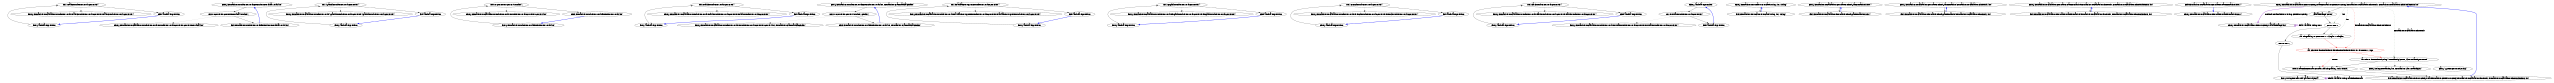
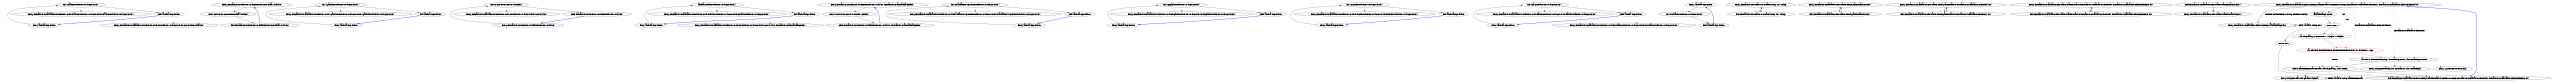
  digraph {
    node [cluster="lambda expression" file="DateHumanizeExtensions.cs" span="5-5"]
    edge [style=solid]
    n1 [cluster="Humanizer.Localisation.NumberToWords.ArabicNumberToWordsConverter.ArabicNumberToWordsConverter()" label="Entry Humanizer.Localisation.NumberToWords.ArabicNumberToWordsConverter.ArabicNumberToWordsConverter()" span="4-4"]
    n2 [cluster="Humanizer.NumberToWordsExtension.ToOrdinalWords(int)" label="Entry Humanizer.NumberToWordsExtension.ToOrdinalWords(int)" span="52-52"]
    n3 [cluster="Humanizer.NumberToWordsExtension.ToOrdinalWords(int)" label="return Converter.ConvertToOrdinal(number);" span="54-54"]
    n4 [cluster="Humanizer.NumberToWordsExtension.ToOrdinalWords(int)" label="Exit Humanizer.NumberToWordsExtension.ToOrdinalWords(int)" span="52-52"]
    n5 [cluster="Humanizer.Localisation.NumberToWords.INumberToWordsConverter.ConvertToOrdinal(int)" label="Entry Humanizer.Localisation.NumberToWords.INumberToWordsConverter.ConvertToOrdinal(int)" span="29-29"]
    n6 [cluster="Humanizer.Localisation.NumberToWords.SpanishNumberToWordsConverter.SpanishNumberToWordsConverter()" label="Entry Humanizer.Localisation.NumberToWords.SpanishNumberToWordsConverter.SpanishNumberToWordsConverter()"]
    n7 [cluster="Humanizer.Localisation.NumberToWords.INumberToWordsConverter.Convert(int)" label="Entry Humanizer.Localisation.NumberToWords.INumberToWordsConverter.Convert(int)" span="12-12"]
    n8 [cluster="Humanizer.Localisation.NumberToWords.PolishNumberToWordsConverter.PolishNumberToWordsConverter()" label="Entry Humanizer.Localisation.NumberToWords.PolishNumberToWordsConverter.PolishNumberToWordsConverter()" span="6-6"]
    n9 [cluster="Humanizer.NumberToWordsExtension.ToWords(int)" label="Entry Humanizer.NumberToWordsExtension.ToWords(int)" span="29-29"]
    n10 [cluster="Humanizer.NumberToWordsExtension.ToWords(int)" label="return Converter.Convert(number);" span="31-31"]
    n11 [cluster="Humanizer.NumberToWordsExtension.ToWords(int)" label="Exit Humanizer.NumberToWordsExtension.ToWords(int)" span="29-29"]
    n12 [cluster="Humanizer.NumberToWordsExtension.ToWords(int, Humanizer.GrammaticalGender)" label="Entry Humanizer.NumberToWordsExtension.ToWords(int, Humanizer.GrammaticalGender)" span="42-42"]
    n13 [cluster="Humanizer.NumberToWordsExtension.ToWords(int, Humanizer.GrammaticalGender)" label="return Converter.Convert(number, gender);" span="44-44"]
    n14 [cluster="Humanizer.NumberToWordsExtension.ToWords(int, Humanizer.GrammaticalGender)" label="Exit Humanizer.NumberToWordsExtension.ToWords(int, Humanizer.GrammaticalGender)" span="42-42"]
    n15 [cluster="Humanizer.Localisation.NumberToWords.INumberToWordsConverter.Convert(int, Humanizer.GrammaticalGender)" label="Entry Humanizer.Localisation.NumberToWords.INumberToWordsConverter.Convert(int, Humanizer.GrammaticalGender)" span="22-22"]
    n16 [cluster="Humanizer.Localisation.NumberToWords.BrazilianPortugueseNumberToWordsConverter.BrazilianPortugueseNumberToWordsConverter()" label="Entry Humanizer.Localisation.NumberToWords.BrazilianPortugueseNumberToWordsConverter.BrazilianPortugueseNumberToWordsConverter()"]
    n17 [cluster="Humanizer.Localisation.NumberToWords.EnglishNumberToWordsConverter.EnglishNumberToWordsConverter()" label="Entry Humanizer.Localisation.NumberToWords.EnglishNumberToWordsConverter.EnglishNumberToWordsConverter()"]
    n18 [cluster="Humanizer.Localisation.NumberToWords.FrenchNumberToWordsConverter.FrenchNumberToWordsConverter()" label="Entry Humanizer.Localisation.NumberToWords.FrenchNumberToWordsConverter.FrenchNumberToWordsConverter()"]
    n19 [cluster="Humanizer.Localisation.NumberToWords.FarsiNumberToWordsConverter.FarsiNumberToWordsConverter()" label="Entry Humanizer.Localisation.NumberToWords.FarsiNumberToWordsConverter.FarsiNumberToWordsConverter()"]
    n20 [label="Entry lambda expression" span="21-21"]
    n21 [label="new FrenchNumberToWordsConverter()" span="21-21"]
    n22 [label="Exit lambda expression" span="21-21"]
    n23 [label="Entry lambda expression" span="14-14"]
    n24 [label="new EnglishNumberToWordsConverter()" span="14-14"]
    n25 [label="Exit lambda expression" span="14-14"]
    n26 [label="Entry lambda expression" span="15-15"]
    n27 [label="new ArabicNumberToWordsConverter()" span="15-15"]
    n28 [label="Exit lambda expression" span="15-15"]
    n29 [label="Entry lambda expression" span="16-16"]
    n30 [label="new FarsiNumberToWordsConverter()" span="16-16"]
    n31 [label="Exit lambda expression" span="16-16"]
    n32 [label="Entry lambda expression" span="17-17"]
    n33 [label="new SpanishNumberToWordsConverter()" span="17-17"]
    n34 [label="Exit lambda expression" span="17-17"]
    n35 [label="Entry lambda expression" span="18-18"]
-   n36 [label="new PolishNumberToWordsConverter()" span="18-18"]
+   n36 [label="lambda PolishNumberToWordsConverter()" span="18-18"]
    n37 [label="Exit lambda expression" span="18-18"]
    n38 [label="Entry lambda expression" span="19-19"]
    n39 [label="new BrazilianPortugueseNumberToWordsConverter()" span="19-19"]
    n40 [label="Exit lambda expression" span="19-19"]
    n41 [label="Entry lambda expression" span="20-20"]
    n42 [label="new RussianNumberToWordsConverter()" span="20-20"]
    n43 [label="Exit lambda expression" span="20-20"]
    n44 [cluster="Humanizer.Localisation.NumberToWords.RussianNumberToWordsConverter.RussianNumberToWordsConverter()" label="Entry Humanizer.Localisation.NumberToWords.RussianNumberToWordsConverter.RussianNumberToWordsConverter()"]
    n45 [cluster="Humanizer.ITruncator.Truncate(string, int, string)" file="DefaultFormatter.cs" label="Entry Humanizer.ITruncator.Truncate(string, int, string)" span="14-14"]
    n46 [cluster="Humanizer.ITruncator.Truncate(string, int, string)" file="DefaultFormatter.cs" label="Exit Humanizer.ITruncator.Truncate(string, int, string)" span="14-14"]
    n47 [cluster="Humanizer.Localisation.IFormatter.TimeSpanHumanize_Zero()" file="IFormatter.cs" label="Entry Humanizer.Localisation.IFormatter.TimeSpanHumanize_Zero()" span="12-12"]
    n48 [cluster="Humanizer.Localisation.IFormatter.TimeSpanHumanize_Zero()" file="IFormatter.cs" label="Exit Humanizer.Localisation.IFormatter.TimeSpanHumanize_Zero()" span="12-12"]
    n49 [cluster="Humanizer.Localisation.IFormatter.TimeSpanHumanize(Humanizer.Localisation.TimeUnit, int)" file="IFormatter.cs" label="Entry Humanizer.Localisation.IFormatter.TimeSpanHumanize(Humanizer.Localisation.TimeUnit, int)" span="13-13"]
    n50 [cluster="Humanizer.Localisation.IFormatter.TimeSpanHumanize(Humanizer.Localisation.TimeUnit, int)" file="IFormatter.cs" label="Exit Humanizer.Localisation.IFormatter.TimeSpanHumanize(Humanizer.Localisation.TimeUnit, int)" span="13-13"]
    n51 [cluster="Humanizer.Localisation.IFormatter.DateHumanize(Humanizer.Localisation.TimeUnit, Humanizer.Localisation.TimeUnitTense, int)" file="IFormatter.cs" label="Entry Humanizer.Localisation.IFormatter.DateHumanize(Humanizer.Localisation.TimeUnit, Humanizer.Localisation.TimeUnitTense, int)" span="10-10"]
    n52 [cluster="Humanizer.Localisation.IFormatter.DateHumanize(Humanizer.Localisation.TimeUnit, Humanizer.Localisation.TimeUnitTense, int)" file="IFormatter.cs" label="Exit Humanizer.Localisation.IFormatter.DateHumanize(Humanizer.Localisation.TimeUnit, Humanizer.Localisation.TimeUnitTense, int)" span="10-10"]
    n53 [cluster="Humanizer.Localisation.IFormatter.DateHumanize_Now()" file="IFormatter.cs" label="Entry Humanizer.Localisation.IFormatter.DateHumanize_Now()" span="9-9"]
    n54 [cluster="Humanizer.Localisation.IFormatter.DateHumanize_Now()" file="IFormatter.cs" label="Exit Humanizer.Localisation.IFormatter.DateHumanize_Now()" span="9-9"]
    n55 [cluster="Humanizer.Localisation.ResourceKeys.ValidateRange(int)" file="ResourceKeys.DateHumanize.cs" label="Entry Humanizer.Localisation.ResourceKeys.ValidateRange(int)" span="9-9"]
    n56 [cluster="string.ToQuantity(int, Humanizer.ShowQuantityAs)" file="ResourceKeys.DateHumanize.cs" label="Entry string.ToQuantity(int, Humanizer.ShowQuantityAs)" span="25-25"]
    n57 [cluster="Humanizer.Localisation.ResourceKeys.DateHumanize.GetResourceKey(Humanizer.Localisation.TimeUnit, Humanizer.Localisation.TimeUnitTense, int)" file="ResourceKeys.DateHumanize.cs" label="Entry Humanizer.Localisation.ResourceKeys.DateHumanize.GetResourceKey(Humanizer.Localisation.TimeUnit, Humanizer.Localisation.TimeUnitTense, int)" span="27-27"]
    n58 [cluster="Humanizer.Localisation.ResourceKeys.DateHumanize.GetResourceKey(Humanizer.Localisation.TimeUnit, Humanizer.Localisation.TimeUnitTense, int)" file="ResourceKeys.DateHumanize.cs" label="ValidateRange(count)" span="29-29"]
    n59 [cluster="Humanizer.Localisation.ResourceKeys.DateHumanize.GetResourceKey(Humanizer.Localisation.TimeUnit, Humanizer.Localisation.TimeUnitTense, int)" file="ResourceKeys.DateHumanize.cs" label="count == 0" span="31-31"]
    n60 [cluster="Humanizer.Localisation.ResourceKeys.DateHumanize.GetResourceKey(Humanizer.Localisation.TimeUnit, Humanizer.Localisation.TimeUnitTense, int)" file="ResourceKeys.DateHumanize.cs" label="var singularity = count == 1 ? Single : Multiple" span="34-34"]
    n61 [cluster="Humanizer.Localisation.ResourceKeys.DateHumanize.GetResourceKey(Humanizer.Localisation.TimeUnit, Humanizer.Localisation.TimeUnitTense, int)" color=red community=0 file="ResourceKeys.DateHumanize.cs" label="var tense = timeUnitTense == TimeUnitTense.Future ? FromNow : Ago" span="35-35"]
    n62 [cluster="Humanizer.Localisation.ResourceKeys.DateHumanize.GetResourceKey(Humanizer.Localisation.TimeUnit, Humanizer.Localisation.TimeUnitTense, int)" file="ResourceKeys.DateHumanize.cs" label="var unit = timeUnit.ToString().ToQuantity(count, ShowQuantityAs.None)" span="36-36"]
    n63 [cluster="Humanizer.Localisation.ResourceKeys.DateHumanize.GetResourceKey(Humanizer.Localisation.TimeUnit, Humanizer.Localisation.TimeUnitTense, int)" file="ResourceKeys.DateHumanize.cs" label="return Now;" span="32-32"]
    n64 [cluster="Humanizer.Localisation.ResourceKeys.DateHumanize.GetResourceKey(Humanizer.Localisation.TimeUnit, Humanizer.Localisation.TimeUnitTense, int)" file="ResourceKeys.DateHumanize.cs" label="return DateTimeFormat.FormatWith(singularity, unit, tense);" span="37-37"]
    n65 [cluster="System.Enum.ToString()" file="ResourceKeys.DateHumanize.cs" label="Entry System.Enum.ToString()" span="0-0"]
    n66 [cluster="Humanizer.Localisation.ResourceKeys.DateHumanize.GetResourceKey(Humanizer.Localisation.TimeUnit, Humanizer.Localisation.TimeUnitTense, int)" file="ResourceKeys.DateHumanize.cs" label="Exit Humanizer.Localisation.ResourceKeys.DateHumanize.GetResourceKey(Humanizer.Localisation.TimeUnit, Humanizer.Localisation.TimeUnitTense, int)" span="27-27"]
    n67 [cluster="string.FormatWith(params object[])" file="ResourceKeys.DateHumanize.cs" label="Entry string.FormatWith(params object[])" span="15-15"]
    n2 -> n3
    n3 -> n4
    n3 -> n5 [style=dotted]
    n4 -> n2 [color=blue style=bold]
    n9 -> n10
    n10 -> n7 [style=dotted]
    n10 -> n11
    n11 -> n9 [color=blue style=bold]
    n12 -> n13
    n13 -> n14
    n13 -> n15 [style=dotted]
    n14 -> n12 [color=blue style=bold]
    n20 -> n21
    n21 -> n18 [style=dotted]
    n21 -> n22
    n22 -> n20 [color=blue style=bold]
    n23 -> n24
    n24 -> n17 [style=dotted]
    n24 -> n25
    n25 -> n23 [color=blue style=bold]
    n26 -> n27
    n27 -> n1 [style=dotted]
    n27 -> n28
    n28 -> n26 [color=blue style=bold]
    n29 -> n30
    n30 -> n19 [style=dotted]
    n30 -> n31
    n31 -> n29 [color=blue style=bold]
    n32 -> n33
    n33 -> n6 [style=dotted]
    n33 -> n34
    n34 -> n32 [color=blue style=bold]
    n35 -> n36
    n36 -> n8 [style=dotted]
    n36 -> n37
    n37 -> n35 [color=blue style=bold]
    n38 -> n39
    n39 -> n16 [style=dotted]
    n39 -> n40
    n40 -> n38 [color=blue style=bold]
    n41 -> n42
    n42 -> n43
    n42 -> n44 [style=dotted]
    n43 -> n41 [color=blue style=bold]
    n45 -> n46
    n46 -> n45 [color=blue style=bold]
    n47 -> n48
    n48 -> n47 [color=blue style=bold]
    n49 -> n50
    n50 -> n49 [color=blue style=bold]
    n51 -> n52
    n52 -> n51 [color=blue style=bold]
    n54 -> n53 [color=blue style=bold]
    n55 -> n55 [color=darkorchid label="Field variable string Now" style=bold]
    n57 -> n55 [color=darkorchid label="method methodReturn string GetResourceKey" style=bold]
    n57 -> n58
    n57 -> n59 [color=darkseagreen4 label=int style=dashed]
    n57 -> n60 [color=darkseagreen4 label=int style=dashed]
    n57 -> n61 [color=red label="Humanizer.Localisation.TimeUnitTense" style=dashed]
    n57 -> n62 [color=darkseagreen4 label="Humanizer.Localisation.TimeUnit" style=dashed]
    n58 -> n55 [style=dotted]
    n58 -> n59
    n59 -> n60
    n59 -> n63
    n60 -> n61 [color=red]
    n61 -> n62 [color=red]
    n61 -> n64 [color=red label=tense style=dashed]
    n62 -> n56 [style=dotted]
    n62 -> n64
    n62 -> n65 [style=dotted]
    n63 -> n66
    n64 -> n66
    n64 -> n67 [style=dotted]
    n66 -> n57 [color=blue style=bold]
    n67 -> n67 [color=darkorchid label="Field variable string DateTimeFormat" style=bold]
  }
